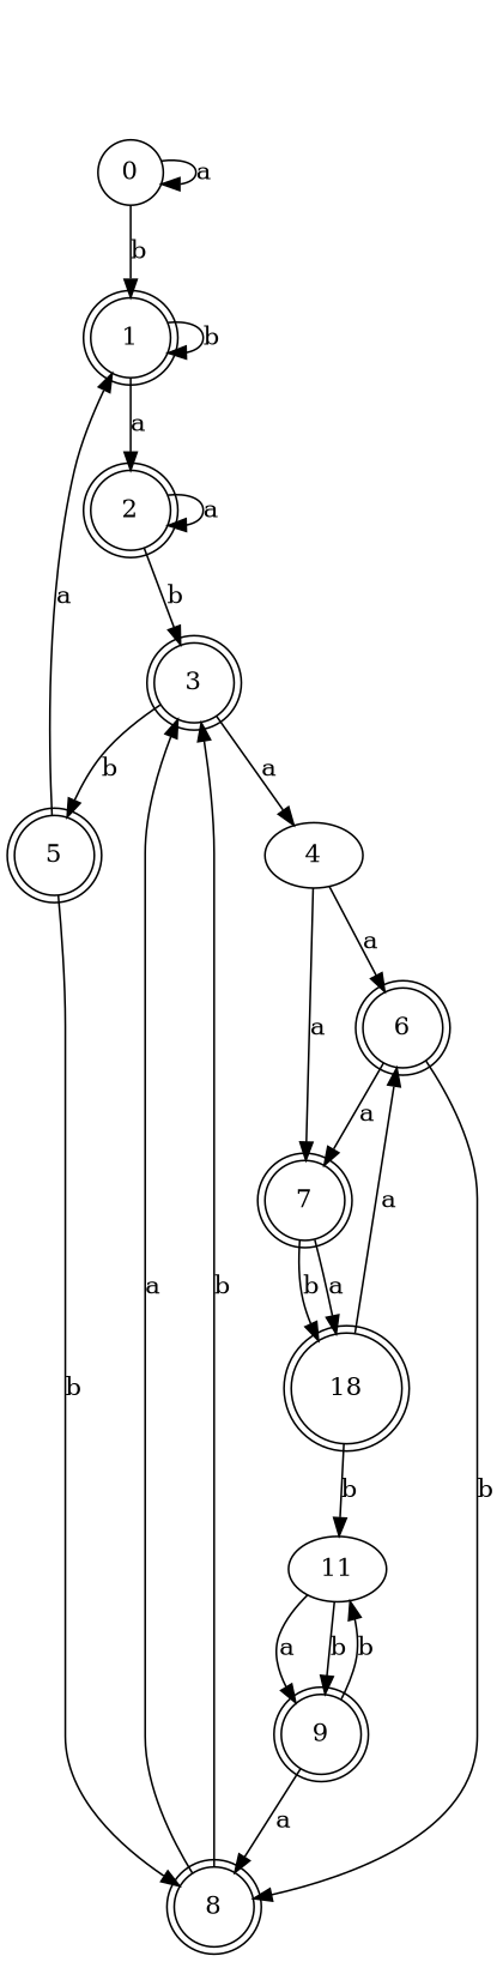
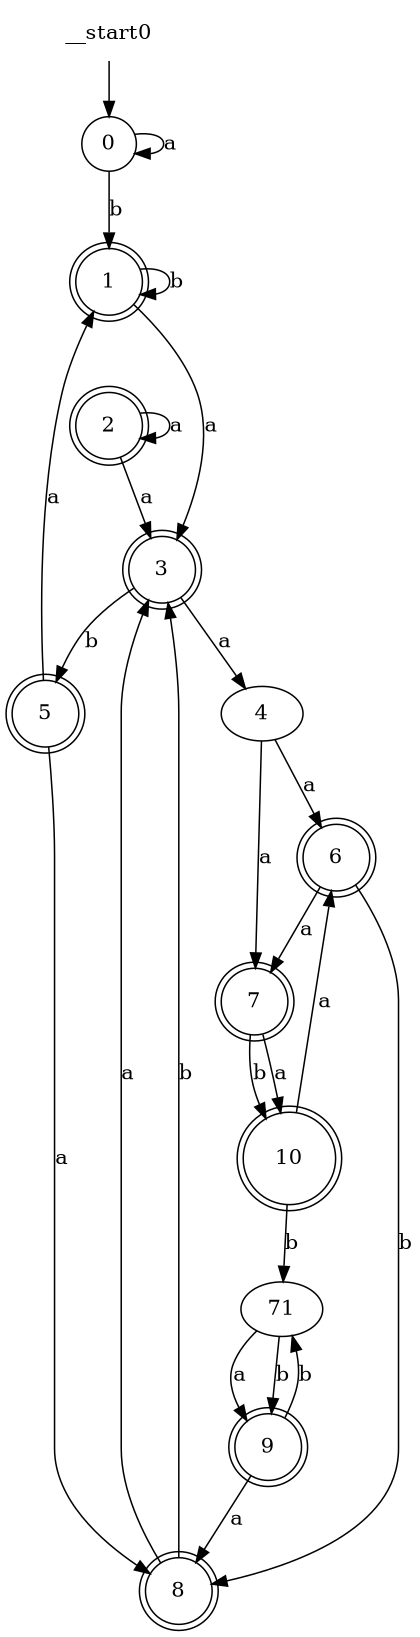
  digraph {
    node [shape=doublecircle]
+   __start0 [shape=none]
    0 [shape=circle]
    1
    2
    3
    4 [shape=""]
    5
    6
    7
    8
-   10 [label=18]
+   10
    9
-   11 [shape=""]
+   11 [label=71 shape=""]
+   __start0 -> 0
    0 -> 0 [label=a]
    0 -> 1 [label=b]
    1 -> 1 [label=b]
-   1 -> 2 [label=a]
+   1 -> 3 [label=a]
    2 -> 2 [label=a]
-   2 -> 3 [label=b]
+   2 -> 3 [label=a]
    3 -> 4 [label=a]
    3 -> 5 [label=b]
    4 -> 6 [label=a]
    4 -> 7 [label=a]
    5 -> 1 [label=a]
-   5 -> 8 [label=b]
+   5 -> 8 [label=a]
    6 -> 7 [label=a]
    6 -> 8 [label=b]
    7 -> 10 [label=a]
    7 -> 10 [label=b]
    8 -> 3 [label=a]
    8 -> 3 [label=b]
    10 -> 6 [label=a]
    10 -> 11 [label=b]
    9 -> 8 [label=a]
    9 -> 11 [label=b]
    11 -> 9 [label=a]
    11 -> 9 [label=b]
  }
